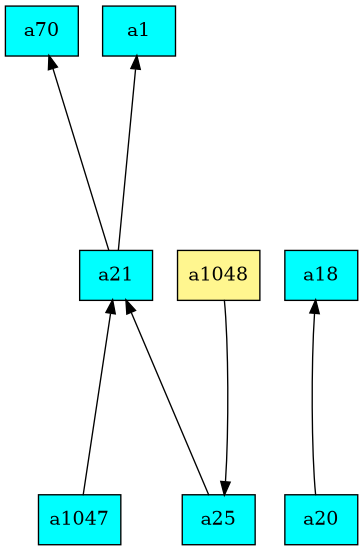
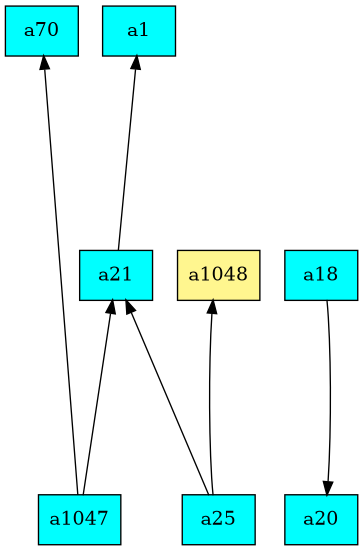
  digraph {
    rankdir=BT
    ranksep=2.0
    node [fillcolor=cyan shape=record style=filled]
    n1 [label="{a1}"]
    n2 [label="{a1047}"]
    n3 [label="{a70}"]
    n4 [label="{a21}"]
    n5 [label="{a20}"]
    n6 [label="{a18}"]
    n7 [label="{a25}"]
    n8 [fillcolor=khaki1 label="{a1048}"]
-   n4 -> n3
+   n2 -> n3
    n2 -> n4
    n4 -> n1
-   n5 -> n6
+   n6 -> n5
    n7 -> n4
-   n8 -> n7
+   n7 -> n8
  }
